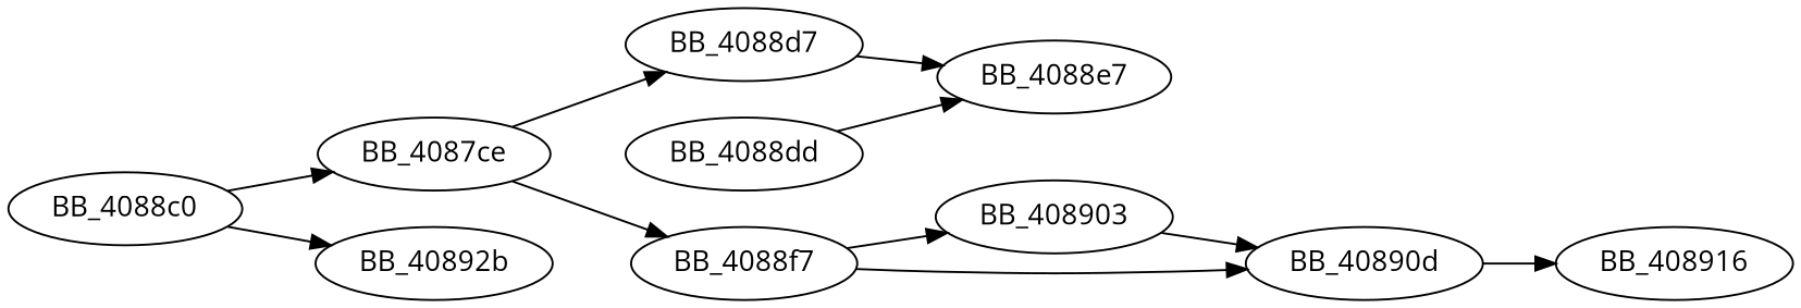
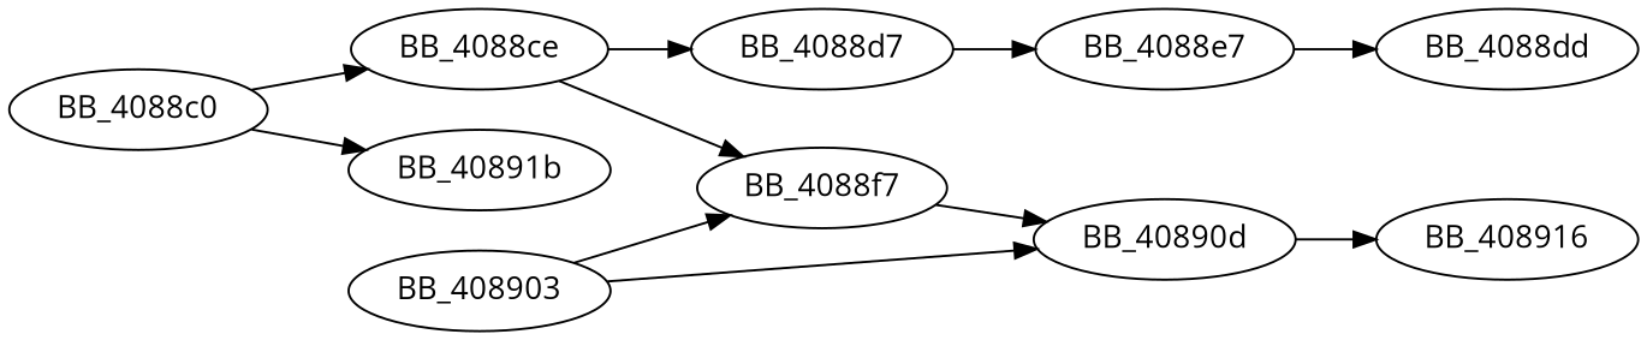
  digraph {
    fontname="Open Sans"
    rankdir=LR
    node [fontname="Open Sans"]
    edge [fontname="Open Sans"]
    BB_4088c0
-   BB_4088ce [label=BB_4087ce]
-   BB_40891b [label=BB_40892b]
+   BB_4088ce
+   BB_40891b
    BB_4088d7
    BB_4088f7
    BB_4088e7
    BB_408903
    BB_40890d
    BB_4088dd
    BB_408916
    BB_4088c0 -> BB_4088ce
    BB_4088c0 -> BB_40891b
    BB_4088ce -> BB_4088d7
    BB_4088ce -> BB_4088f7
    BB_4088d7 -> BB_4088e7
-   BB_4088f7 -> BB_408903
+   BB_408903 -> BB_4088f7
    BB_4088f7 -> BB_40890d
    BB_408903 -> BB_40890d
    BB_40890d -> BB_408916
-   BB_4088dd -> BB_4088e7
+   BB_4088e7 -> BB_4088dd
  }
